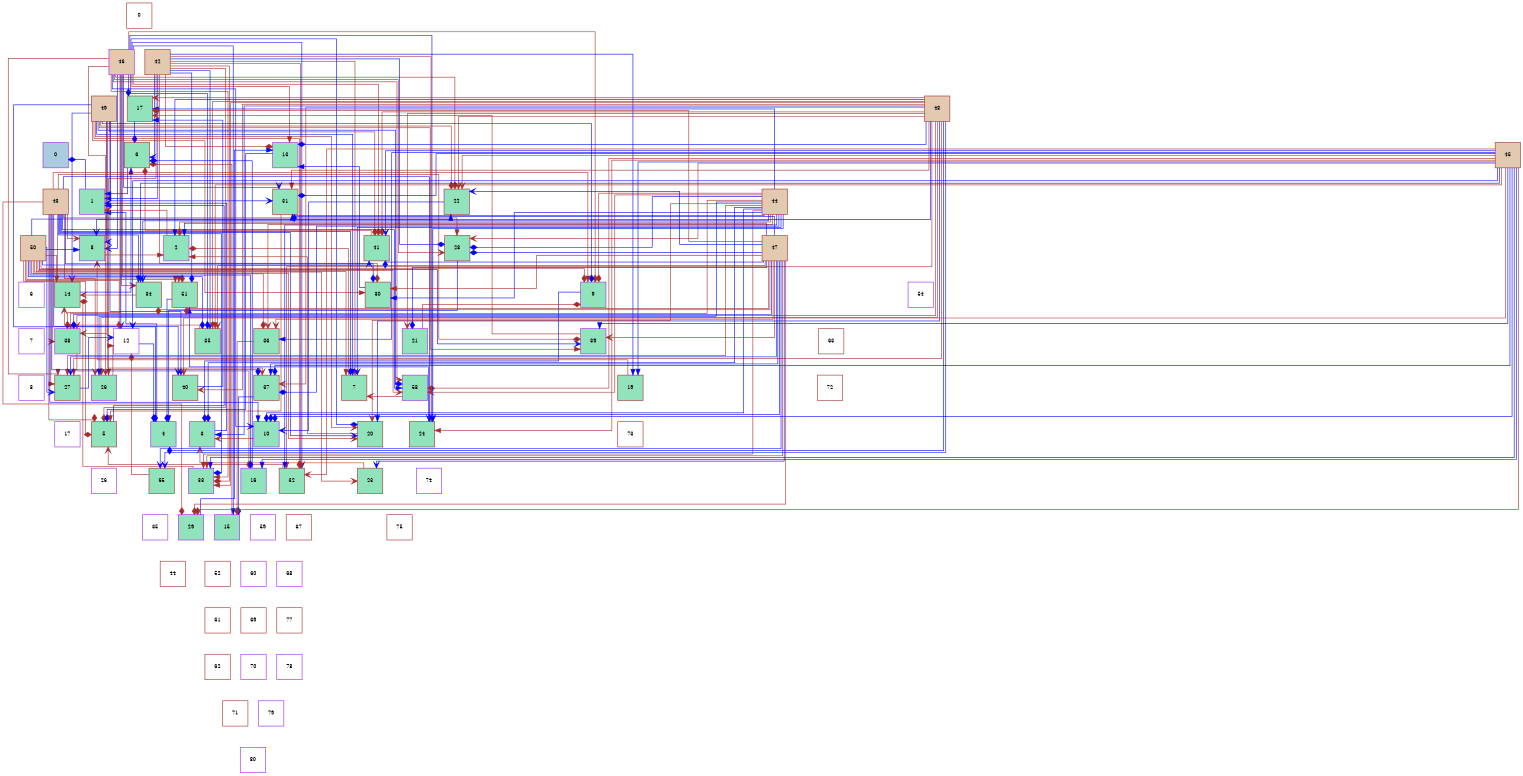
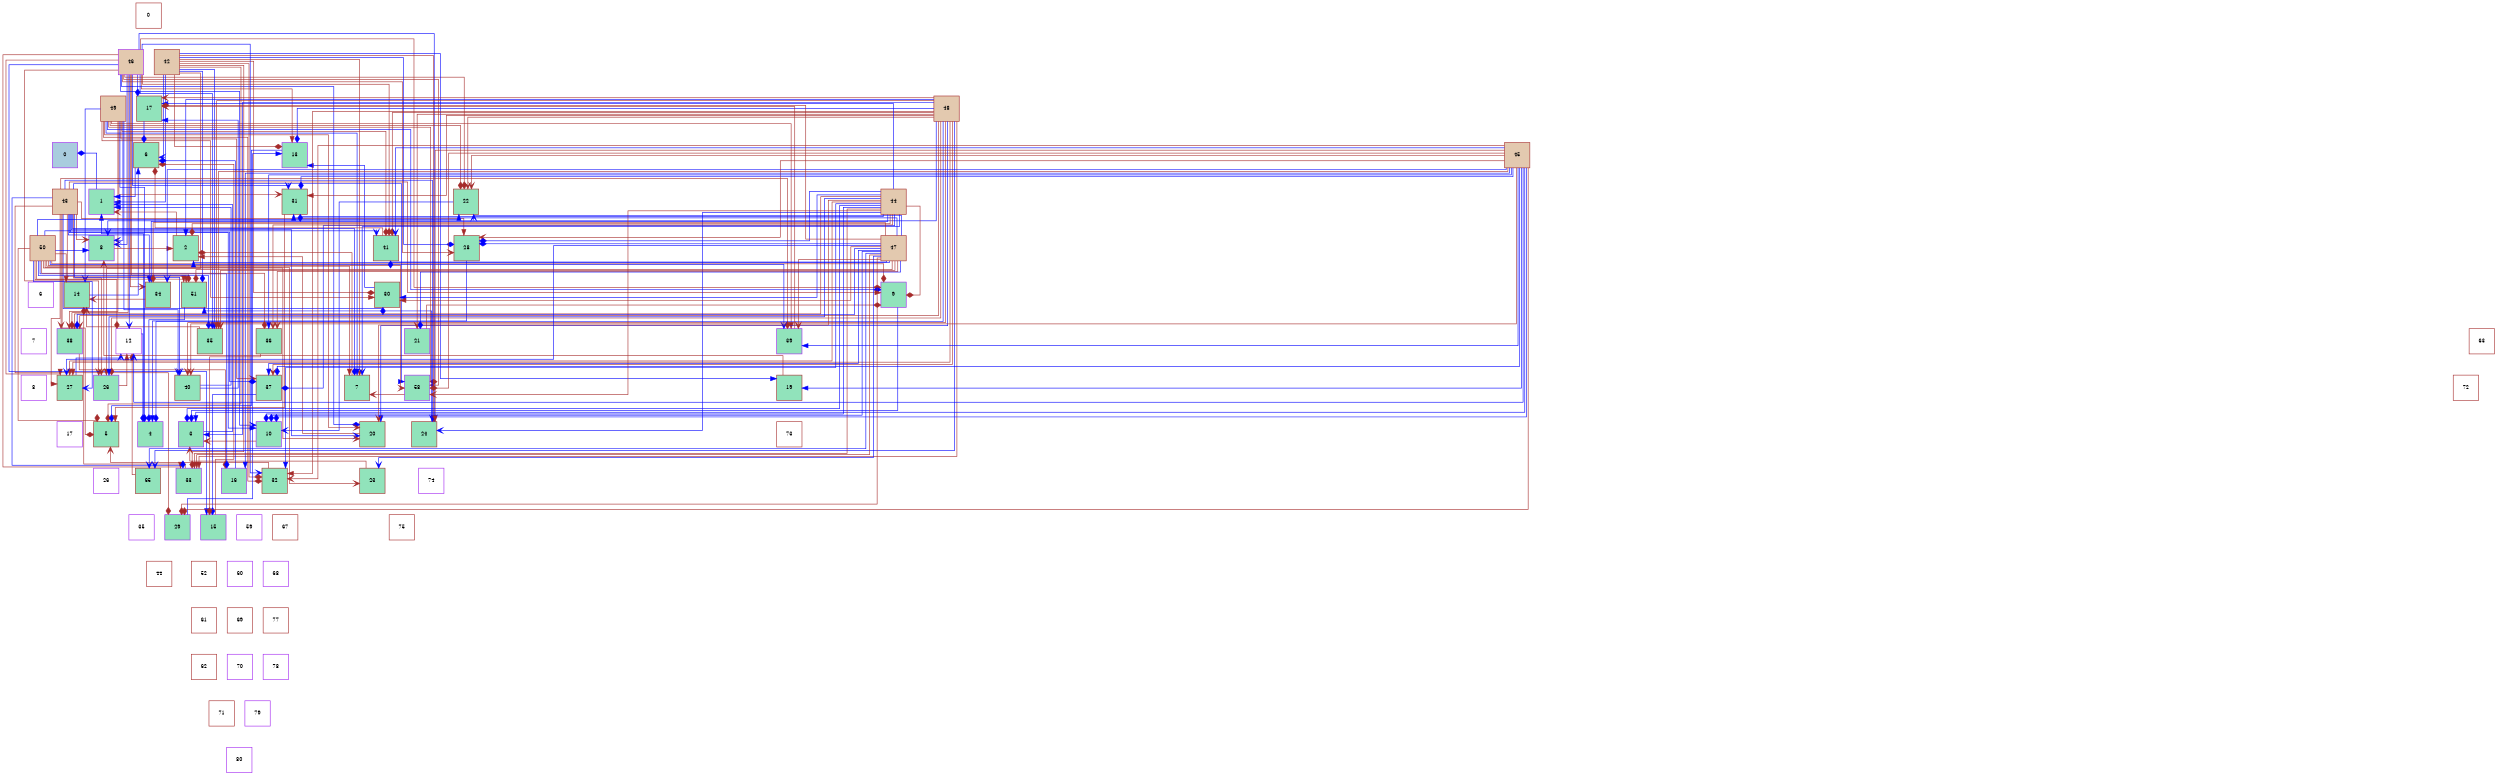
  digraph {
    rank=same
    rankdir=TB
    splines=ortho
    node [color=brown fillcolor="#91e3bb" fixedsize=true fontsize=8 shape=square style=filled]
    edge [constraint=false style=vis]
    n1 [fillcolor="#ffffff" label=0 width=0.6]
    n2 [color=purple fillcolor="#e3c9af" label=46 width=0.6]
    n3 [fillcolor="#e3c9af" label=42 width=0.6]
    n4 [fillcolor="#e3c9af" label=49 width=0.6]
    n5 [label=17 width=0.6]
    n6 [color=purple label=8 width=0.6]
    n7 [color=purple label=38 width=0.6]
    n8 [label=27 width=0.6]
    n9 [color=purple label=13 width=0.6]
    n10 [label=31 width=0.6]
    n11 [label=34 width=0.6]
    n12 [color=purple fillcolor="#ffffff" label=12 width=0.6]
    n13 [color=purple label=26 width=0.6]
    n14 [label=22 width=0.6]
    n15 [label=41 width=0.6]
    n16 [label=51 width=0.6]
    n17 [label=35 width=0.6]
    n18 [label=28 width=0.6]
    n19 [color=purple label=33 width=0.6]
    n20 [color=purple label=9 width=0.6]
    n21 [color=purple label=10 width=0.6]
    n22 [color=purple label=15 width=0.6]
    n23 [color=purple label=58 width=0.6]
    n24 [label=20 width=0.6]
    n25 [label=32 width=0.6]
    n26 [label=24 width=0.6]
    n27 [label=6 width=0.6]
    n28 [label=30 width=0.6]
    n29 [label=7 width=0.6]
    n30 [color=purple label=1 width=0.6]
    n31 [label=5 width=0.6]
    n32 [fillcolor="#e3c9af" label=48 width=0.6]
    n33 [label=19 width=0.6]
    n34 [color=purple fillcolor="#a9ccde" label=0 width=0.6]
    n35 [label=14 width=0.6]
    n36 [label=40 width=0.6]
    n37 [color=purple label=4 width=0.6]
    n38 [label=37 width=0.6]
    n39 [color=purple label=39 width=0.6]
-   n40 [color=purple label=2 width=0.6]
+   n40 [label=2 width=0.6]
    n41 [color=purple label=16 width=0.6]
    n42 [color=purple fillcolor="#ffffff" label=17 width=0.6]
    n43 [label=36 width=0.6]
    n44 [color=purple label=29 width=0.6]
    n45 [color=purple label=3 width=0.6]
    n46 [color=purple label=21 width=0.6]
    n47 [fillcolor="#ffffff" label=52 width=0.6]
    n48 [color=purple fillcolor="#ffffff" label=60 width=0.6]
    n49 [label=23 width=0.6]
    n50 [color=purple fillcolor="#ffffff" label=59 width=0.6]
    n51 [fillcolor="#ffffff" label=67 width=0.6]
    n52 [color=purple fillcolor="#ffffff" label=74 width=0.6]
    n53 [fillcolor="#e3c9af" label=43 width=0.6]
    n54 [label=65 width=0.6]
    n55 [fillcolor="#e3c9af" label=50 width=0.6]
    n56 [color=purple fillcolor="#ffffff" label=6 width=0.6]
    n57 [color=purple fillcolor="#ffffff" label=26 width=0.6]
    n58 [fillcolor="#ffffff" label=44 width=0.6]
    n59 [color=purple fillcolor="#ffffff" label=7 width=0.6]
    n60 [fillcolor="#ffffff" label=75 width=0.6]
    n61 [color=purple fillcolor="#ffffff" label=8 width=0.6]
    n62 [fillcolor="#e3c9af" label=45 width=0.6]
    n63 [fillcolor="#ffffff" label=73 width=0.6]
    n64 [color=purple fillcolor="#ffffff" label=35 width=0.6]
    n65 [fillcolor="#e3c9af" label=44 width=0.6]
    n66 [fillcolor="#e3c9af" label=47 width=0.6]
-   n67 [color=purple fillcolor="#ffffff" label=54 width=0.6]
    n68 [fillcolor="#ffffff" label=61 width=0.6]
    n69 [fillcolor="#ffffff" label=63 width=0.6]
    n70 [color=purple fillcolor="#ffffff" label=68 width=0.6]
    n71 [fillcolor="#ffffff" label=69 width=0.6]
    n72 [fillcolor="#ffffff" label=62 width=0.6]
    n73 [color=purple fillcolor="#ffffff" label=70 width=0.6]
    n74 [fillcolor="#ffffff" label=71 width=0.6]
    n75 [fillcolor="#ffffff" label=72 width=0.6]
    n76 [fillcolor="#ffffff" label=77 width=0.6]
    n77 [color=purple fillcolor="#ffffff" label=78 width=0.6]
    n78 [color=purple fillcolor="#ffffff" label=79 width=0.6]
    n79 [color=purple fillcolor="#ffffff" label=80 width=0.6]
    n1 -> n2 [constraint=true style=invis]
    n1 -> n3 [constraint=true style=invis]
    n2 -> n4 [constraint=true style=invis]
    n2 -> n5 [arrowhead=diamond color=blue]
    n2 -> n5 [constraint=true style=invis]
    n2 -> n6 [arrowhead=vee color=blue]
    n2 -> n7 [arrowhead=diamond color=brown]
    n2 -> n8 [arrowhead=normal color=brown]
    n2 -> n9 [arrowhead=normal color=brown]
    n2 -> n10 [arrowhead=vee color=blue]
    n2 -> n11 [arrowhead=vee color=brown]
    n2 -> n12 [arrowhead=vee color=blue]
    n2 -> n13 [arrowhead=vee color=brown]
    n2 -> n14 [arrowhead=diamond color=brown]
    n2 -> n15 [arrowhead=diamond color=brown]
    n2 -> n16 [arrowhead=diamond color=brown]
    n2 -> n17 [arrowhead=diamond color=blue]
    n2 -> n18 [arrowhead=vee color=brown]
    n2 -> n19 [arrowhead=normal color=brown]
    n2 -> n20 [arrowhead=diamond color=brown]
    n2 -> n21 [arrowhead=vee color=blue]
    n2 -> n22 [arrowhead=normal color=blue]
    n2 -> n23 [arrowhead=vee color=brown]
    n2 -> n24 [arrowhead=diamond color=blue]
    n2 -> n25 [arrowhead=vee color=blue]
    n2 -> n26 [arrowhead=vee color=blue]
    n3 -> n5 [constraint=true style=invis]
    n3 -> n9 [arrowhead=diamond color=brown]
    n3 -> n13 [arrowhead=normal color=brown]
    n3 -> n16 [arrowhead=diamond color=blue]
    n3 -> n17 [arrowhead=vee color=blue]
    n3 -> n18 [arrowhead=diamond color=blue]
    n3 -> n19 [arrowhead=diamond color=brown]
    n3 -> n25 [arrowhead=diamond color=brown]
    n3 -> n26 [arrowhead=normal color=brown]
    n3 -> n27 [arrowhead=vee color=blue]
    n3 -> n28 [arrowhead=diamond color=brown]
    n3 -> n29 [arrowhead=vee color=brown]
    n3 -> n30 [arrowhead=normal color=blue]
    n3 -> n31 [arrowhead=diamond color=brown]
    n3 -> n32 [constraint=true style=invis]
    n3 -> n33 [arrowhead=normal color=blue]
    n4 -> n6 [arrowhead=vee color=blue]
    n4 -> n7 [arrowhead=vee color=brown]
-   n4 -> n10 [arrowhead=vee color=blue]
+   n4 -> n10 [arrowhead=vee color=brown]
    n4 -> n14 [arrowhead=diamond color=brown]
    n4 -> n15 [arrowhead=diamond color=brown]
    n4 -> n20 [arrowhead=diamond color=blue]
-   n4 -> n23 [arrowhead=diamond color=blue]
+   n4 -> n23 [arrowhead=diamond color=brown]
    n4 -> n24 [arrowhead=vee color=brown]
    n4 -> n25 [arrowhead=diamond color=brown]
    n4 -> n27 [constraint=true style=invis]
    n4 -> n28 [arrowhead=normal color=brown]
    n4 -> n29 [arrowhead=normal color=blue]
    n4 -> n34 [constraint=true style=invis]
    n4 -> n35 [arrowhead=vee color=blue]
    n4 -> n36 [arrowhead=vee color=blue]
    n4 -> n37 [arrowhead=diamond color=blue]
    n4 -> n38 [arrowhead=vee color=brown]
    n4 -> n39 [arrowhead=normal color=brown]
    n5 -> n9 [constraint=true style=invis]
    n5 -> n27 [arrowhead=diamond color=blue]
    n5 -> n27 [constraint=true style=invis]
    n6 -> n11 [constraint=true style=invis]
    n6 -> n35 [constraint=true style=invis]
    n6 -> n40 [arrowhead=normal color=brown]
    n7 -> n8 [constraint=true style=invis]
    n7 -> n13 [constraint=true style=invis]
    n7 -> n41 [arrowhead=diamond color=brown]
    n8 -> n12 [arrowhead=vee color=blue]
    n8 -> n31 [constraint=true style=invis]
    n8 -> n42 [constraint=true style=invis]
    n9 -> n10 [constraint=true style=invis]
    n9 -> n14 [constraint=true style=invis]
    n9 -> n31 [arrowhead=diamond color=blue]
    n10 -> n15 [constraint=true style=invis]
    n10 -> n31 [arrowhead=normal color=brown]
    n10 -> n40 [constraint=true style=invis]
    n11 -> n12 [constraint=true style=invis]
    n11 -> n17 [constraint=true style=invis]
    n11 -> n35 [arrowhead=vee color=brown]
    n12 -> n13 [constraint=true style=invis]
    n12 -> n36 [constraint=true style=invis]
    n12 -> n37 [arrowhead=diamond color=blue]
    n13 -> n12 [arrowhead=normal color=brown]
    n13 -> n31 [constraint=true style=invis]
    n13 -> n37 [constraint=true style=invis]
    n14 -> n15 [constraint=true style=invis]
    n14 -> n18 [constraint=true style=invis]
    n14 -> n21 [arrowhead=vee color=blue]
    n15 -> n16 [constraint=true style=invis]
    n15 -> n27 [arrowhead=diamond color=brown]
    n15 -> n28 [constraint=true style=invis]
    n16 -> n17 [constraint=true style=invis]
    n16 -> n37 [arrowhead=diamond color=blue]
    n16 -> n43 [constraint=true style=invis]
    n17 -> n35 [arrowhead=vee color=brown]
    n17 -> n36 [constraint=true style=invis]
    n17 -> n38 [constraint=true style=invis]
    n18 -> n20 [constraint=true style=invis]
    n18 -> n28 [constraint=true style=invis]
    n18 -> n37 [arrowhead=normal color=blue]
    n19 -> n22 [constraint=true style=invis]
    n19 -> n35 [arrowhead=diamond color=brown]
    n19 -> n44 [constraint=true style=invis]
    n20 -> n39 [constraint=true style=invis]
    n20 -> n45 [arrowhead=diamond color=blue]
    n20 -> n46 [constraint=true style=invis]
    n21 -> n25 [constraint=true style=invis]
    n21 -> n41 [constraint=true style=invis]
    n21 -> n45 [arrowhead=vee color=brown]
    n22 -> n27 [arrowhead=diamond color=brown]
    n22 -> n47 [constraint=true style=invis]
    n22 -> n48 [constraint=true style=invis]
    n23 -> n24 [constraint=true style=invis]
    n23 -> n26 [constraint=true style=invis]
    n23 -> n29 [arrowhead=vee color=brown]
    n24 -> n25 [constraint=true style=invis]
    n24 -> n40 [arrowhead=normal color=brown]
    n24 -> n49 [constraint=true style=invis]
    n25 -> n31 [arrowhead=vee color=brown]
    n25 -> n50 [constraint=true style=invis]
    n25 -> n51 [constraint=true style=invis]
    n26 -> n16 [arrowhead=normal color=blue]
    n26 -> n49 [constraint=true style=invis]
    n26 -> n52 [constraint=true style=invis]
    n27 -> n10 [constraint=true style=invis]
    n27 -> n30 [arrowhead=normal color=blue]
    n27 -> n30 [constraint=true style=invis]
    n28 -> n9 [arrowhead=normal color=blue]
    n28 -> n43 [constraint=true style=invis]
    n28 -> n46 [constraint=true style=invis]
    n29 -> n21 [constraint=true style=invis]
    n29 -> n24 [constraint=true style=invis]
    n29 -> n40 [arrowhead=diamond color=brown]
    n30 -> n6 [constraint=true style=invis]
    n30 -> n34 [arrowhead=diamond color=blue]
    n30 -> n40 [constraint=true style=invis]
-   n31 -> n30 [arrowhead=normal color=blue]
+   n36 -> n30 [arrowhead=normal color=blue]
    n31 -> n54 [constraint=true style=invis]
    n31 -> n57 [constraint=true style=invis]
    n32 -> n5 [arrowhead=vee color=brown]
    n32 -> n6 [arrowhead=vee color=blue]
    n32 -> n7 [arrowhead=vee color=brown]
    n32 -> n8 [arrowhead=normal color=brown]
    n32 -> n9 [arrowhead=diamond color=blue]
    n32 -> n9 [constraint=true style=invis]
    n32 -> n10 [arrowhead=normal color=brown]
    n32 -> n13 [arrowhead=diamond color=brown]
    n32 -> n14 [arrowhead=vee color=brown]
    n32 -> n15 [arrowhead=diamond color=brown]
    n32 -> n17 [arrowhead=normal color=brown]
    n32 -> n19 [arrowhead=normal color=brown]
    n32 -> n24 [arrowhead=normal color=blue]
    n32 -> n25 [arrowhead=normal color=brown]
    n32 -> n36 [arrowhead=vee color=brown]
    n32 -> n37 [arrowhead=diamond color=blue]
    n32 -> n38 [arrowhead=vee color=brown]
    n32 -> n40 [arrowhead=normal color=blue]
    n32 -> n45 [arrowhead=normal color=blue]
    n32 -> n46 [arrowhead=vee color=brown]
    n32 -> n54 [arrowhead=vee color=blue]
    n32 -> n62 [constraint=true style=invis]
    n33 -> n6 [arrowhead=vee color=brown]
    n33 -> n26 [constraint=true style=invis]
    n33 -> n63 [constraint=true style=invis]
    n34 -> n30 [constraint=true style=invis]
    n34 -> n53 [constraint=true style=invis]
    n35 -> n7 [constraint=true style=invis]
    n35 -> n12 [constraint=true style=invis]
    n35 -> n27 [arrowhead=normal color=blue]
    n36 -> n5 [arrowhead=normal color=blue]
    n36 -> n37 [constraint=true style=invis]
    n36 -> n45 [constraint=true style=invis]
    n37 -> n19 [constraint=true style=invis]
    n37 -> n30 [arrowhead=normal color=blue]
    n37 -> n54 [constraint=true style=invis]
    n38 -> n21 [constraint=true style=invis]
    n38 -> n22 [arrowhead=diamond color=blue]
    n38 -> n45 [constraint=true style=invis]
    n39 -> n5 [arrowhead=vee color=brown]
    n39 -> n23 [constraint=true style=invis]
    n39 -> n33 [constraint=true style=invis]
    n40 -> n11 [constraint=true style=invis]
    n40 -> n16 [constraint=true style=invis]
    n40 -> n30 [arrowhead=vee color=brown]
    n41 -> n22 [constraint=true style=invis]
    n41 -> n27 [arrowhead=diamond color=blue]
    n41 -> n50 [constraint=true style=invis]
    n42 -> n57 [constraint=true style=invis]
    n43 -> n22 [arrowhead=diamond color=brown]
    n43 -> n29 [constraint=true style=invis]
    n43 -> n38 [constraint=true style=invis]
    n44 -> n9 [arrowhead=normal color=blue]
    n44 -> n47 [constraint=true style=invis]
    n44 -> n58 [constraint=true style=invis]
    n45 -> n19 [constraint=true style=invis]
    n45 -> n30 [arrowhead=vee color=blue]
    n45 -> n41 [constraint=true style=invis]
    n46 -> n20 [arrowhead=diamond color=brown]
    n46 -> n23 [constraint=true style=invis]
    n46 -> n29 [constraint=true style=invis]
    n47 -> n68 [constraint=true style=invis]
    n48 -> n68 [constraint=true style=invis]
    n48 -> n71 [constraint=true style=invis]
    n49 -> n45 [arrowhead=vee color=brown]
    n49 -> n51 [constraint=true style=invis]
    n49 -> n60 [constraint=true style=invis]
    n50 -> n48 [constraint=true style=invis]
    n50 -> n70 [constraint=true style=invis]
    n51 -> n70 [constraint=true style=invis]
    n52 -> n60 [constraint=true style=invis]
    n53 -> n6 [arrowhead=vee color=brown]
    n53 -> n6 [constraint=true style=invis]
    n53 -> n7 [arrowhead=vee color=brown]
    n53 -> n8 [arrowhead=normal color=brown]
    n53 -> n11 [arrowhead=normal color=blue]
    n53 -> n13 [arrowhead=vee color=brown]
    n53 -> n16 [arrowhead=normal color=brown]
    n53 -> n18 [arrowhead=normal color=brown]
    n53 -> n19 [arrowhead=diamond color=blue]
    n53 -> n20 [arrowhead=normal color=brown]
    n53 -> n21 [arrowhead=normal color=blue]
    n53 -> n23 [arrowhead=normal color=blue]
    n53 -> n24 [arrowhead=vee color=blue]
    n53 -> n26 [arrowhead=vee color=blue]
    n53 -> n28 [arrowhead=diamond color=blue]
    n53 -> n29 [arrowhead=diamond color=blue]
    n53 -> n31 [arrowhead=diamond color=brown]
    n53 -> n36 [arrowhead=vee color=blue]
    n53 -> n38 [arrowhead=diamond color=blue]
    n53 -> n39 [arrowhead=diamond color=brown]
    n53 -> n44 [arrowhead=diamond color=brown]
    n53 -> n55 [constraint=true style=invis]
    n54 -> n12 [arrowhead=diamond color=brown]
    n54 -> n44 [constraint=true style=invis]
    n54 -> n64 [constraint=true style=invis]
    n55 -> n6 [arrowhead=normal color=blue]
    n55 -> n8 [arrowhead=vee color=blue]
    n55 -> n12 [arrowhead=diamond color=brown]
    n55 -> n14 [arrowhead=normal color=blue]
    n55 -> n15 [arrowhead=vee color=blue]
    n55 -> n16 [arrowhead=normal color=brown]
    n55 -> n17 [arrowhead=diamond color=blue]
    n55 -> n20 [arrowhead=diamond color=brown]
    n55 -> n23 [arrowhead=vee color=brown]
    n55 -> n24 [arrowhead=vee color=brown]
    n55 -> n29 [arrowhead=normal color=brown]
    n55 -> n31 [arrowhead=diamond color=brown]
    n55 -> n35 [arrowhead=normal color=brown]
    n55 -> n35 [constraint=true style=invis]
    n55 -> n39 [arrowhead=vee color=blue]
    n55 -> n41 [arrowhead=diamond color=blue]
    n55 -> n43 [arrowhead=diamond color=brown]
    n55 -> n49 [arrowhead=vee color=brown]
    n55 -> n56 [constraint=true style=invis]
    n56 -> n7 [constraint=true style=invis]
    n56 -> n59 [constraint=true style=invis]
    n57 -> n64 [constraint=true style=invis]
    n59 -> n8 [constraint=true style=invis]
    n59 -> n61 [constraint=true style=invis]
    n61 -> n42 [constraint=true style=invis]
    n62 -> n10 [arrowhead=diamond color=blue]
    n62 -> n11 [arrowhead=vee color=blue]
    n62 -> n12 [arrowhead=vee color=blue]
    n62 -> n14 [arrowhead=vee color=brown]
    n62 -> n14 [constraint=true style=invis]
    n62 -> n15 [arrowhead=vee color=blue]
    n62 -> n17 [arrowhead=normal color=brown]
    n62 -> n18 [arrowhead=vee color=brown]
    n62 -> n21 [arrowhead=diamond color=blue]
    n62 -> n23 [arrowhead=diamond color=brown]
    n62 -> n25 [arrowhead=vee color=brown]
    n62 -> n26 [arrowhead=normal color=brown]
    n62 -> n33 [arrowhead=normal color=blue]
    n62 -> n36 [arrowhead=vee color=brown]
    n62 -> n38 [arrowhead=diamond color=blue]
    n62 -> n39 [arrowhead=normal color=blue]
    n62 -> n41 [arrowhead=normal color=blue]
    n62 -> n43 [arrowhead=normal color=blue]
    n62 -> n44 [arrowhead=diamond color=brown]
-   n62 -> n19 [arrowhead=normal color=blue]
+   n62 -> n45 [arrowhead=normal color=blue]
    n62 -> n65 [constraint=true style=invis]
    n63 -> n52 [constraint=true style=invis]
    n64 -> n58 [constraint=true style=invis]
    n65 -> n5 [arrowhead=normal color=blue]
    n65 -> n7 [arrowhead=vee color=brown]
    n65 -> n8 [arrowhead=normal color=brown]
    n65 -> n10 [arrowhead=diamond color=blue]
    n65 -> n11 [arrowhead=vee color=blue]
    n65 -> n13 [arrowhead=normal color=blue]
    n65 -> n18 [arrowhead=diamond color=blue]
    n65 -> n18 [constraint=true style=invis]
    n65 -> n19 [arrowhead=normal color=brown]
    n65 -> n20 [arrowhead=diamond color=brown]
    n65 -> n21 [arrowhead=diamond color=blue]
    n65 -> n23 [arrowhead=vee color=brown]
    n65 -> n24 [arrowhead=vee color=brown]
    n65 -> n25 [arrowhead=normal color=blue]
    n65 -> n26 [arrowhead=vee color=blue]
    n65 -> n28 [arrowhead=normal color=blue]
    n65 -> n29 [arrowhead=vee color=blue]
    n65 -> n38 [arrowhead=diamond color=blue]
    n65 -> n40 [arrowhead=diamond color=brown]
    n65 -> n43 [arrowhead=vee color=brown]
    n65 -> n45 [arrowhead=diamond color=blue]
    n65 -> n66 [constraint=true style=invis]
    n66 -> n5 [arrowhead=diamond color=brown]
    n66 -> n7 [arrowhead=diamond color=blue]
    n66 -> n8 [arrowhead=vee color=blue]
    n66 -> n10 [arrowhead=normal color=blue]
    n66 -> n11 [arrowhead=diamond color=brown]
    n66 -> n14 [arrowhead=vee color=blue]
    n66 -> n15 [arrowhead=diamond color=blue]
    n66 -> n16 [arrowhead=diamond color=brown]
    n66 -> n17 [arrowhead=vee color=brown]
    n66 -> n18 [arrowhead=diamond color=blue]
    n66 -> n19 [arrowhead=normal color=brown]
    n66 -> n20 [constraint=true style=invis]
    n66 -> n21 [arrowhead=diamond color=blue]
    n66 -> n28 [arrowhead=normal color=brown]
    n66 -> n38 [arrowhead=normal color=blue]
    n66 -> n39 [arrowhead=vee color=brown]
    n66 -> n40 [arrowhead=normal color=blue]
    n66 -> n43 [arrowhead=vee color=brown]
    n66 -> n44 [arrowhead=diamond color=brown]
    n66 -> n46 [arrowhead=diamond color=blue]
    n66 -> n49 [arrowhead=vee color=blue]
    n66 -> n54 [arrowhead=vee color=blue]
-   n66 -> n67 [constraint=true style=invis]
-   n67 -> n39 [constraint=true style=invis]
-   n67 -> n69 [constraint=true style=invis]
    n68 -> n72 [constraint=true style=invis]
    n68 -> n73 [constraint=true style=invis]
    n69 -> n33 [constraint=true style=invis]
    n69 -> n75 [constraint=true style=invis]
    n70 -> n71 [constraint=true style=invis]
    n70 -> n76 [constraint=true style=invis]
    n71 -> n73 [constraint=true style=invis]
    n71 -> n77 [constraint=true style=invis]
    n72 -> n74 [constraint=true style=invis]
    n73 -> n74 [constraint=true style=invis]
    n73 -> n78 [constraint=true style=invis]
    n74 -> n79 [constraint=true style=invis]
    n75 -> n63 [constraint=true style=invis]
    n76 -> n77 [constraint=true style=invis]
    n77 -> n78 [constraint=true style=invis]
    n78 -> n79 [constraint=true style=invis]
  }
